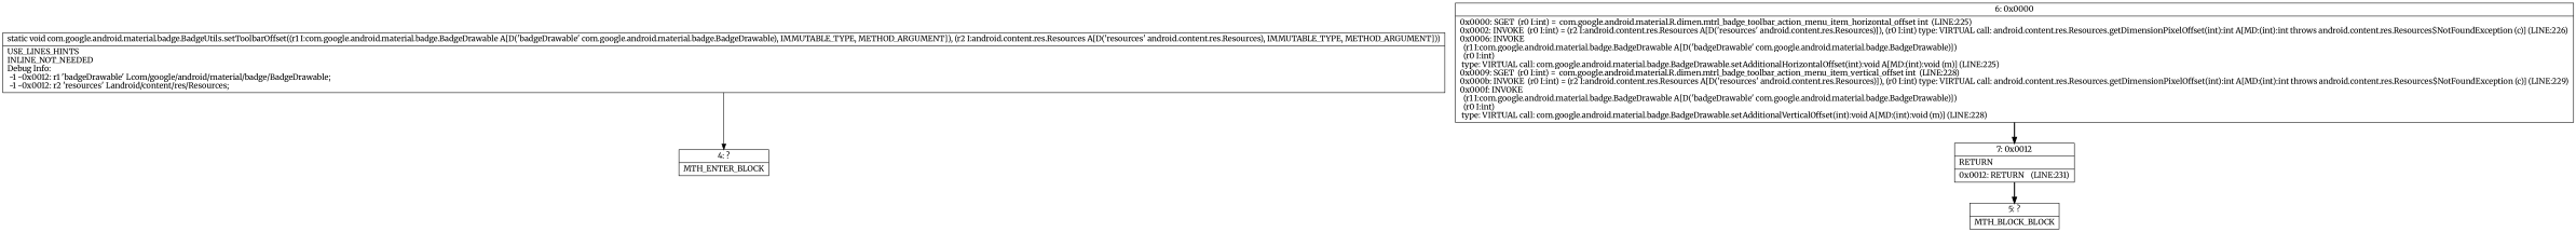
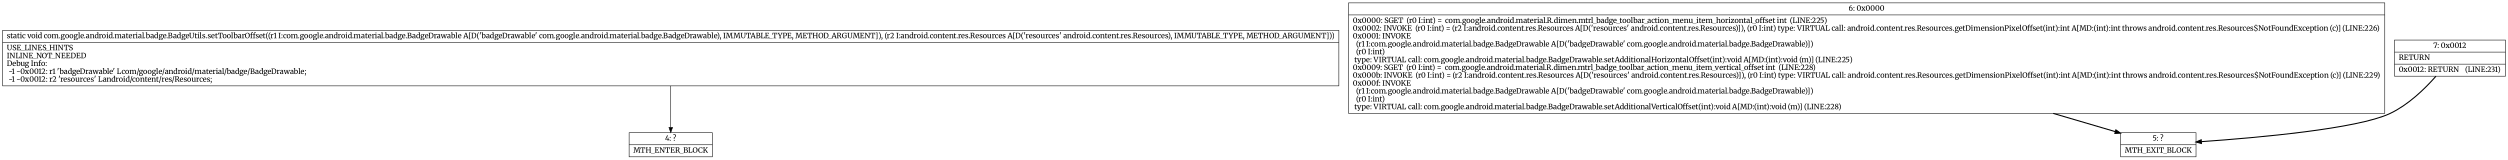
  digraph {
    fontname=Merriweather
    node [fontname=Merriweather shape=record]
    edge [fontname=Merriweather style=bold]
    n1 [label="{4\:\ ?|MTH_ENTER_BLOCK\l}"]
-   n2 [label="{6\:\ 0x0000|0x0000: SGET  (r0 I:int) =  com.google.android.material.R.dimen.mtrl_badge_toolbar_action_menu_item_horizontal_offset int  (LINE:225)\l0x0002: INVOKE  (r0 I:int) = (r2 I:android.content.res.Resources A[D('resources' android.content.res.Resources)]), (r0 I:int) type: VIRTUAL call: android.content.res.Resources.getDimensionPixelOffset(int):int A[MD:(int):int throws android.content.res.Resources$NotFoundException (c)] (LINE:226)\l0x0006: INVOKE  \l  (r1 I:com.google.android.material.badge.BadgeDrawable A[D('badgeDrawable' com.google.android.material.badge.BadgeDrawable)])\l  (r0 I:int)\l type: VIRTUAL call: com.google.android.material.badge.BadgeDrawable.setAdditionalHorizontalOffset(int):void A[MD:(int):void (m)] (LINE:225)\l0x0009: SGET  (r0 I:int) =  com.google.android.material.R.dimen.mtrl_badge_toolbar_action_menu_item_vertical_offset int  (LINE:228)\l0x000b: INVOKE  (r0 I:int) = (r2 I:android.content.res.Resources A[D('resources' android.content.res.Resources)]), (r0 I:int) type: VIRTUAL call: android.content.res.Resources.getDimensionPixelOffset(int):int A[MD:(int):int throws android.content.res.Resources$NotFoundException (c)] (LINE:229)\l0x000f: INVOKE  \l  (r1 I:com.google.android.material.badge.BadgeDrawable A[D('badgeDrawable' com.google.android.material.badge.BadgeDrawable)])\l  (r0 I:int)\l type: VIRTUAL call: com.google.android.material.badge.BadgeDrawable.setAdditionalVerticalOffset(int):void A[MD:(int):void (m)] (LINE:228)\l}"]
+   n2 [label="{6\:\ 0x0000|0x0000: SGET  (r0 I:int) =  com.google.android.material.R.dimen.mtrl_badge_toolbar_action_menu_item_horizontal_offset int  (LINE:225)\l0x0002: INVOKE  (r0 I:int) = (r2 I:android.content.res.Resources A[D('resources' android.content.res.Resources)]), (r0 I:int) type: VIRTUAL call: android.content.res.Resources.getDimensionPixelOffset(int):int A[MD:(int):int throws android.content.res.Resources$NotFoundException (c)] (LINE:226)\l0x0001: INVOKE  \l  (r1 I:com.google.android.material.badge.BadgeDrawable A[D('badgeDrawable' com.google.android.material.badge.BadgeDrawable)])\l  (r0 I:int)\l type: VIRTUAL call: com.google.android.material.badge.BadgeDrawable.setAdditionalHorizontalOffset(int):void A[MD:(int):void (m)] (LINE:225)\l0x0009: SGET  (r0 I:int) =  com.google.android.material.R.dimen.mtrl_badge_toolbar_action_menu_item_vertical_offset int  (LINE:228)\l0x000b: INVOKE  (r0 I:int) = (r2 I:android.content.res.Resources A[D('resources' android.content.res.Resources)]), (r0 I:int) type: VIRTUAL call: android.content.res.Resources.getDimensionPixelOffset(int):int A[MD:(int):int throws android.content.res.Resources$NotFoundException (c)] (LINE:229)\l0x000f: INVOKE  \l  (r1 I:com.google.android.material.badge.BadgeDrawable A[D('badgeDrawable' com.google.android.material.badge.BadgeDrawable)])\l  (r0 I:int)\l type: VIRTUAL call: com.google.android.material.badge.BadgeDrawable.setAdditionalVerticalOffset(int):void A[MD:(int):void (m)] (LINE:228)\l}"]
    n3 [label="{7\:\ 0x0012|RETURN\l|0x0012: RETURN    (LINE:231)\l}"]
-   n4 [label="{5\:\ ?|MTH_BLOCK_BLOCK\l}"]
+   n4 [label="{5\:\ ?|MTH_EXIT_BLOCK\l}"]
    n5 [label="{static void com.google.android.material.badge.BadgeUtils.setToolbarOffset((r1 I:com.google.android.material.badge.BadgeDrawable A[D('badgeDrawable' com.google.android.material.badge.BadgeDrawable), IMMUTABLE_TYPE, METHOD_ARGUMENT]), (r2 I:android.content.res.Resources A[D('resources' android.content.res.Resources), IMMUTABLE_TYPE, METHOD_ARGUMENT]))  | USE_LINES_HINTS\lINLINE_NOT_NEEDED\lDebug Info:\l  \-1 \-0x0012: r1 'badgeDrawable' Lcom\/google\/android\/material\/badge\/BadgeDrawable;\l  \-1 \-0x0012: r2 'resources' Landroid\/content\/res\/Resources;\l}"]
-   n2 -> n3
+   n2 -> n4
    n3 -> n4
    n5 -> n1 [style=solid]
  }
